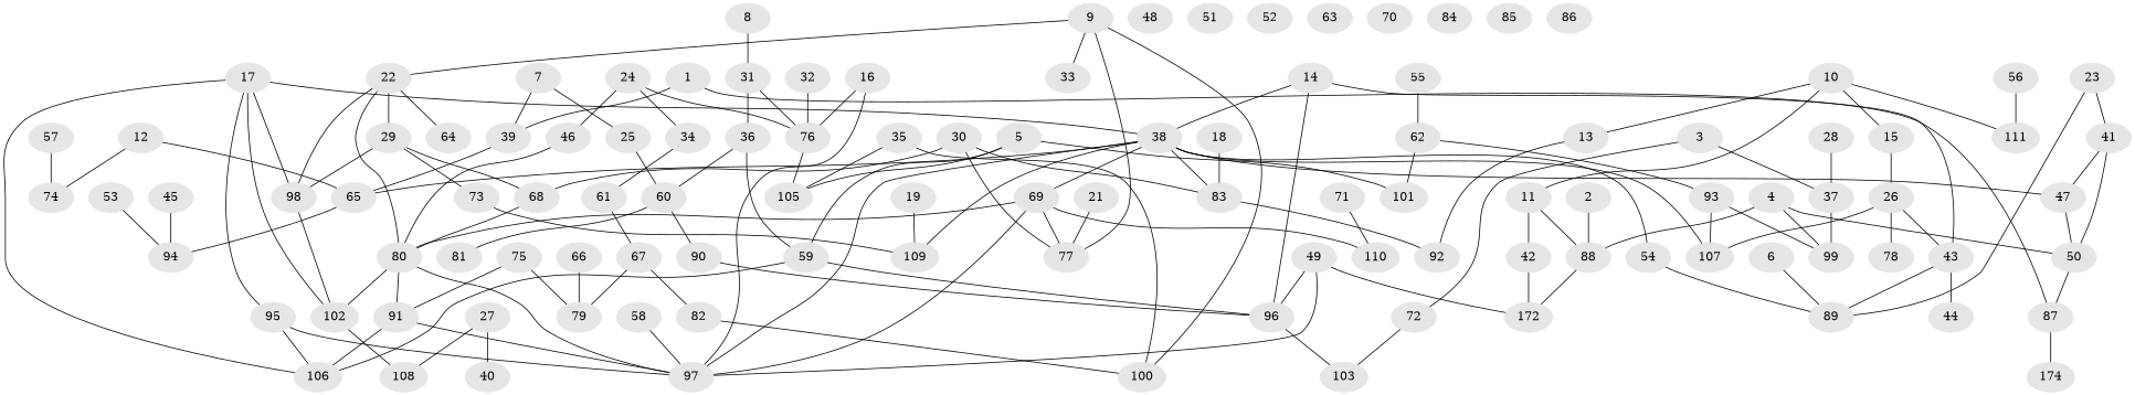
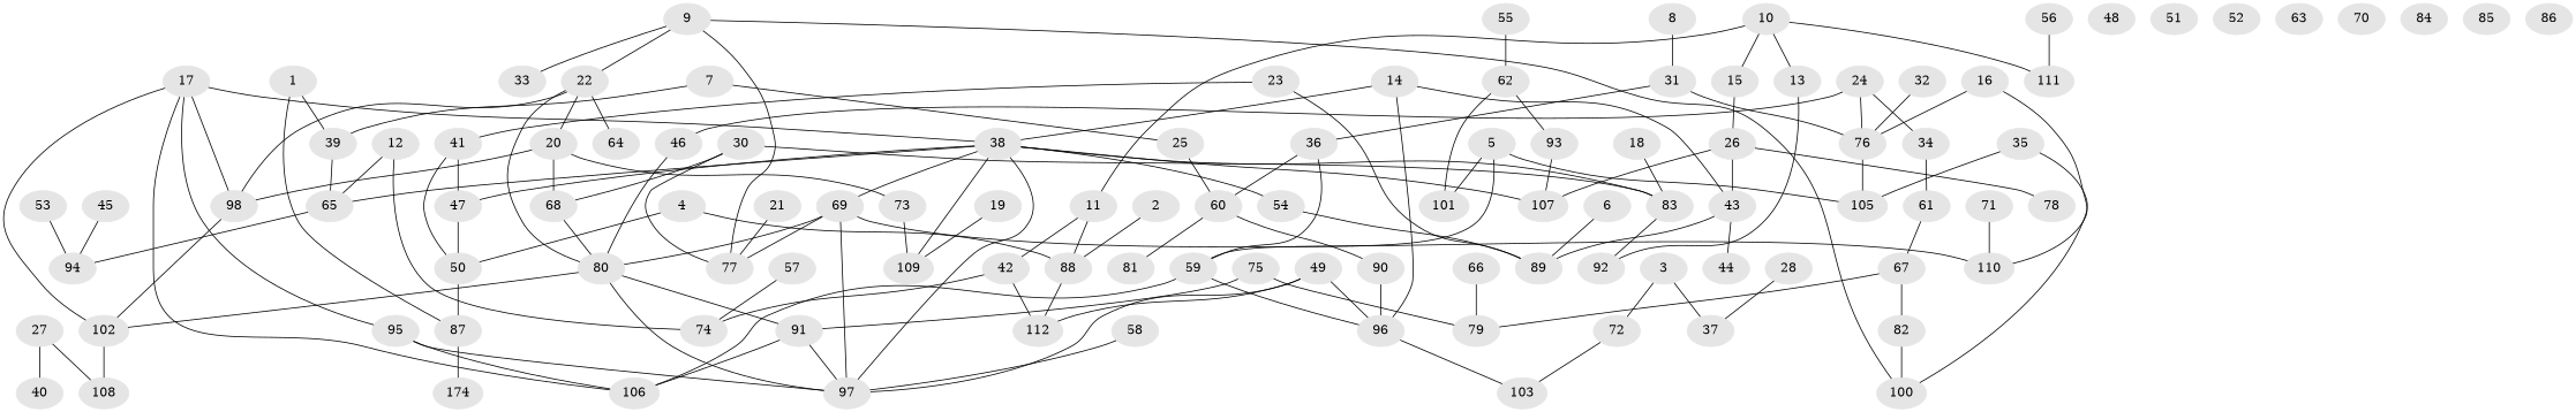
  graph {
    node [color=gray90 style=filled]
    1
    39
    87
    65
    n5 [label=174]
    2
    88
-   112 [label=172]
+   112
    3
    37
    72
-   99
    103
    4
    50
    5
    59
    101
    105
    96
    106
    6
    89
    7
    25
    60
    8
    31
    76
    36
    9
    22
    33
    77
    100
    98
-   29
+   29 [label=20]
    64
    80
    10
    11
    13
    15
    111
    42
    92
    26
    74
    12
    94
    14
    38
    43
    97
    83
    109
    107
    47
    54
    69
    44
    78
    16
    17
    95
    102
    108
    18
    19
    21
    68
    73
    91
    23
    41
    24
    34
    46
    61
    81
    90
    27
    40
    28
    30
    32
    67
    35
    110
    45
    48
    49
    51
    52
    53
    55
    62
    93
    56
    57
    58
    79
    82
    63
    66
    70
    71
    75
    84
    85
    86
    1 -- 39
    1 -- 87
    39 -- 65
    87 -- n5
    65 -- 94
    2 -- 88
    88 -- 112
    3 -- 37
    3 -- 72
-   37 -- 99
    72 -- 103
    4 -- 88
-   4 -- 99
    4 -- 50
    50 -- 87
    5 -- 59
    5 -- 101
    5 -- 105
    59 -- 96
    59 -- 106
    96 -- 103
    6 -- 89
    7 -- 39
    7 -- 25
    25 -- 60
    60 -- 81
    60 -- 90
    8 -- 31
    31 -- 76
    31 -- 36
    76 -- 105
    36 -- 59
    36 -- 60
    9 -- 22
    9 -- 33
    9 -- 77
    9 -- 100
    22 -- 98
    22 -- 29
    22 -- 64
    22 -- 80
    98 -- 102
    29 -- 98
    29 -- 68
    29 -- 73
    80 -- 97
    80 -- 102
    80 -- 91
    10 -- 11
    10 -- 13
    10 -- 15
    10 -- 111
    11 -- 88
    11 -- 42
    13 -- 92
    15 -- 26
    42 -- 112
+   42 -- 74
    26 -- 43
    26 -- 107
    26 -- 78
    12 -- 65
    12 -- 74
    14 -- 96
    14 -- 38
    14 -- 43
    38 -- 65
    38 -- 97
    38 -- 83
    38 -- 109
    38 -- 107
    38 -- 47
    38 -- 54
    38 -- 69
    43 -- 89
    43 -- 44
    83 -- 92
    47 -- 50
    54 -- 89
    69 -- 77
    69 -- 80
    69 -- 97
    69 -- 110
    16 -- 76
-   16 -- 97
+   16 -- 110
    17 -- 106
    17 -- 98
    17 -- 38
    17 -- 95
    17 -- 102
    95 -- 106
    95 -- 97
    102 -- 108
    18 -- 83
    19 -- 109
    21 -- 77
    68 -- 80
    73 -- 109
    91 -- 106
    91 -- 97
    23 -- 89
    23 -- 41
    41 -- 50
    41 -- 47
    24 -- 76
    24 -- 34
    24 -- 46
    34 -- 61
    46 -- 80
    61 -- 67
    90 -- 96
    27 -- 108
    27 -- 40
    28 -- 37
    30 -- 77
    30 -- 83
    30 -- 68
    32 -- 76
    67 -- 79
    67 -- 82
    35 -- 105
    35 -- 100
    45 -- 94
    49 -- 112
    49 -- 96
    49 -- 97
    53 -- 94
    55 -- 62
    62 -- 101
    62 -- 93
-   93 -- 99
    93 -- 107
    56 -- 111
    57 -- 74
    58 -- 97
    82 -- 100
    66 -- 79
    71 -- 110
    75 -- 91
    75 -- 79
  }
